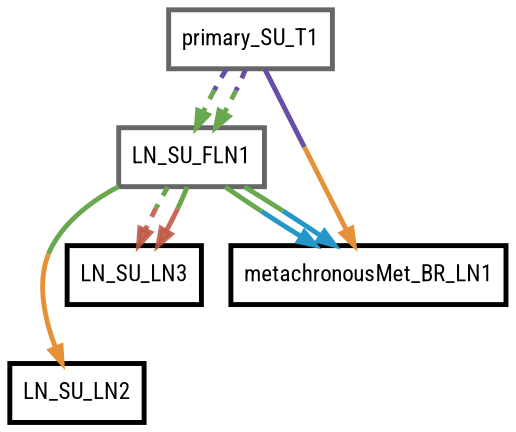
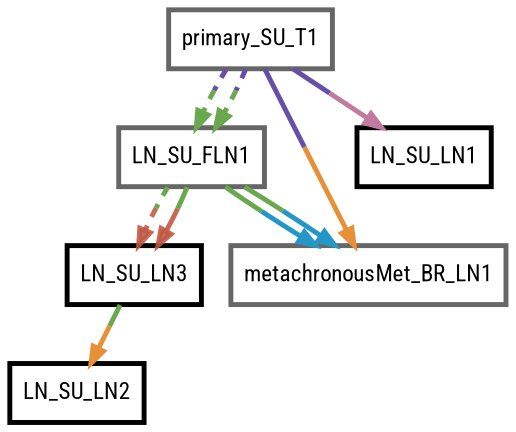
  digraph {
    fontname="Roboto Condensed"
    node [color=black fillcolor=white fontname="Roboto Condensed" penwidth=3.0 shape=box]
    edge [color="#6aa84fff;0.5:#be5742e1" fontname="Roboto Condensed" penwidth=3 style=bold]
    LN_SU_FLN1 [color=gray40]
    LN_SU_LN2
    LN_SU_LN3
-   metachronousMet_BR_LN1
+   metachronousMet_BR_LN1 [color=gray40]
    primary_SU_T1 [color=gray40]
-   LN_SU_FLN1 -> LN_SU_LN2 [color="#6aa84fff;0.5:#e69138ff"]
+   LN_SU_LN1
+   LN_SU_LN3 -> LN_SU_LN2 [color="#6aa84fff;0.5:#e69138ff"]
    LN_SU_FLN1 -> LN_SU_LN3 [style=dashed]
    LN_SU_FLN1 -> LN_SU_LN3 [style=solid]
    LN_SU_FLN1 -> metachronousMet_BR_LN1 [color="#6aa84fff;0.5:#2496c8ff" style=solid]
    LN_SU_FLN1 -> metachronousMet_BR_LN1 [color="#6aa84fff;0.5:#2496c8ff"]
    primary_SU_T1 -> LN_SU_FLN1 [color="#674ea7ff;0.5:#6aa84fff" style=dashed]
    primary_SU_T1 -> LN_SU_FLN1 [color="#674ea7ff;0.5:#6aa84fff" style=dashed]
    primary_SU_T1 -> metachronousMet_BR_LN1 [color="#674ea7ff;0.5:#e69138ff" style=solid]
+   primary_SU_T1 -> LN_SU_LN1 [color="#674ea7ff;0.5:#c27ba0ff"]
  }
